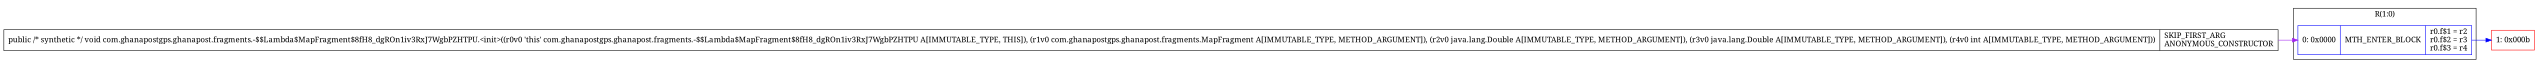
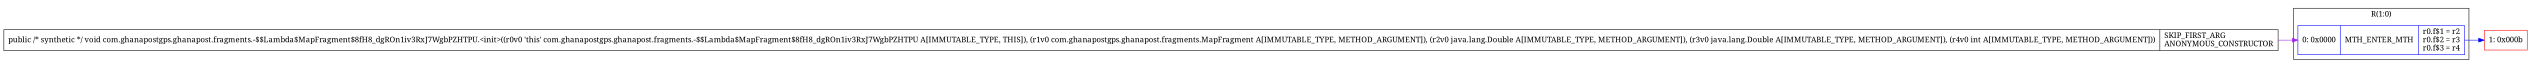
  digraph {
    rankdir=LR
    fontname="Noto Serif"
    node [shape=record fontname="Noto Serif"]
    edge [fontname="Noto Serif"]
-   n1 [color=blue label="{0\:\ 0x0000|MTH_ENTER_BLOCK\l|r0.f$1 = r2\lr0.f$2 = r3\lr0.f$3 = r4\l}"]
+   n1 [color=blue label="{0\:\ 0x0000|MTH_ENTER_MTH\l|r0.f$1 = r2\lr0.f$2 = r3\lr0.f$3 = r4\l}"]
    n2 [color=red label="{1\:\ 0x000b}"]
    n3 [label="{public \/* synthetic *\/ void com.ghanapostgps.ghanapost.fragments.\-$$Lambda$MapFragment$8fH8_dgROn1iv3RxJ7WgbPZHTPU.\<init\>((r0v0 'this' com.ghanapostgps.ghanapost.fragments.\-$$Lambda$MapFragment$8fH8_dgROn1iv3RxJ7WgbPZHTPU A[IMMUTABLE_TYPE, THIS]), (r1v0 com.ghanapostgps.ghanapost.fragments.MapFragment A[IMMUTABLE_TYPE, METHOD_ARGUMENT]), (r2v0 java.lang.Double A[IMMUTABLE_TYPE, METHOD_ARGUMENT]), (r3v0 java.lang.Double A[IMMUTABLE_TYPE, METHOD_ARGUMENT]), (r4v0 int A[IMMUTABLE_TYPE, METHOD_ARGUMENT]))  | SKIP_FIRST_ARG\lANONYMOUS_CONSTRUCTOR\l}"]
    subgraph cluster_1 {
      label="R(1:0)"
      n1
    }
    n1 -> n2 [color=blue]
    n3 -> n1 [color=purple]
  }
